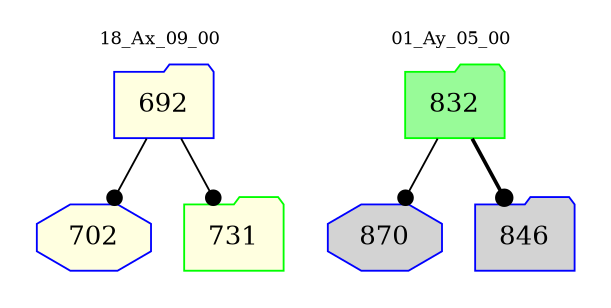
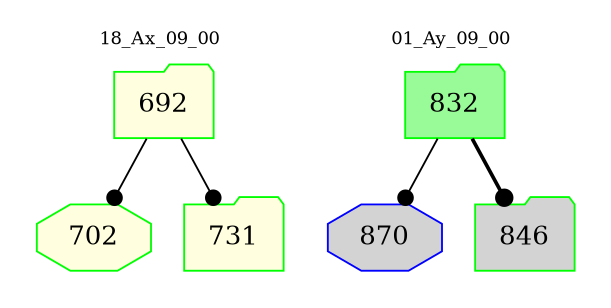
  digraph {
    node [color=green fillcolor=lightyellow shape=folder style=filled]
    edge [arrowhead=dot color=black style=solid]
-   n1 [color=blue label=692]
-   n2 [color=blue label=702 shape=octagon]
+   n1 [label=692]
+   n2 [label=702 shape=octagon]
    n3 [label=731]
    n4 [fillcolor=palegreen label=832]
    n5 [color=blue fillcolor=lightgrey label=870 shape=octagon]
-   n6 [color=blue fillcolor=lightgrey label=846]
+   n6 [fillcolor=lightgrey label=846]
    subgraph cluster_1 {
      color=white
      fontsize=10
      label="18_Ax_09_00"
      n1
      n2
      n3
    }
    subgraph cluster_2 {
      color=white
      fontsize=10
-     label="01_Ay_05_00"
+     label="01_Ay_09_00"
      n4
      n5
      n6
    }
    n1 -> n2
    n1 -> n3
    n4 -> n5
    n4 -> n6 [style=bold]
  }
